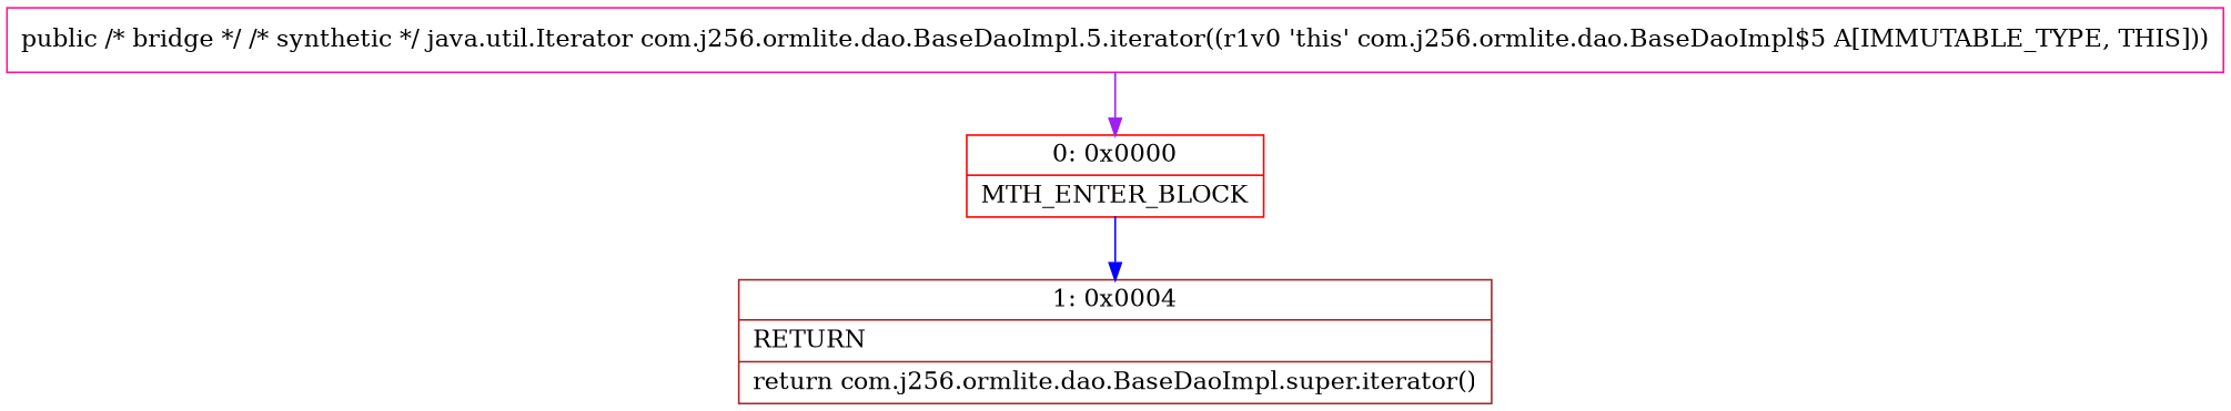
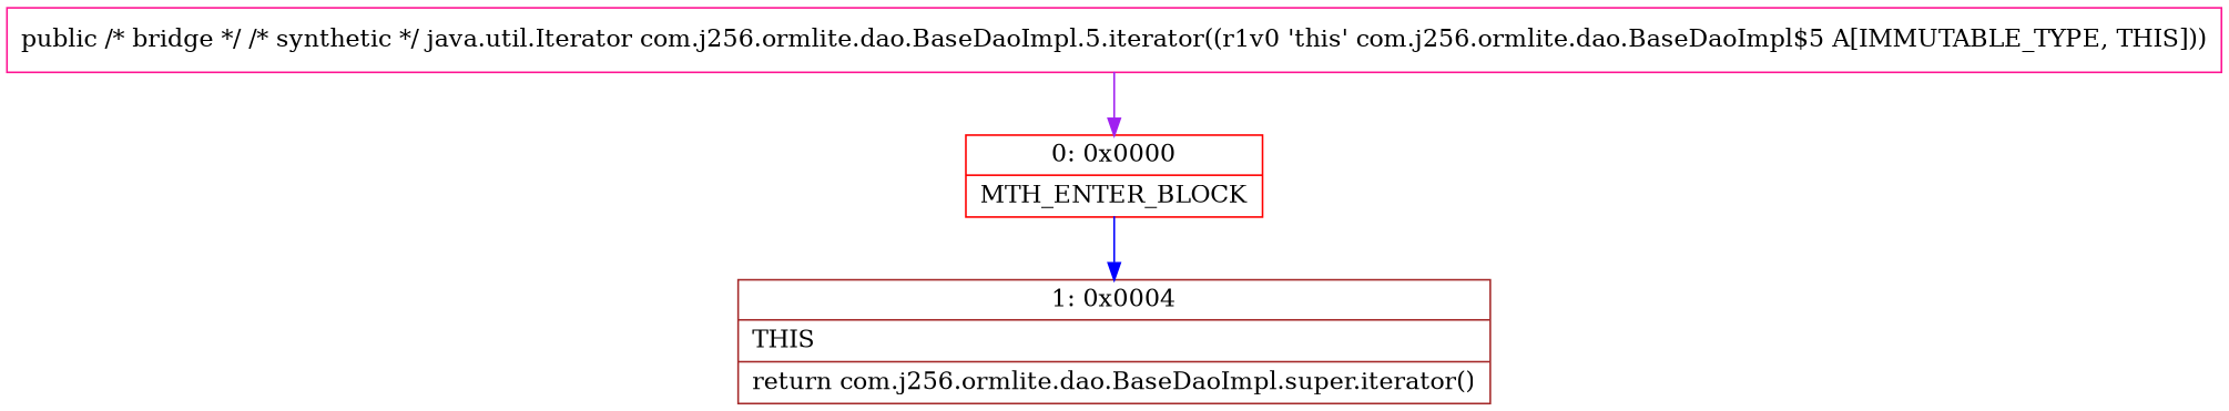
  digraph {
    node [shape=record]
    n1 [label="{0\:\ 0x0000|MTH_ENTER_BLOCK\l}" color=red]
-   n2 [label="{1\:\ 0x0004|RETURN\l|return com.j256.ormlite.dao.BaseDaoImpl.super.iterator()\l}" color=brown]
+   n2 [label="{1\:\ 0x0004|THIS\l|return com.j256.ormlite.dao.BaseDaoImpl.super.iterator()\l}" color=brown]
    n3 [label="{public \/* bridge *\/ \/* synthetic *\/ java.util.Iterator com.j256.ormlite.dao.BaseDaoImpl.5.iterator((r1v0 'this' com.j256.ormlite.dao.BaseDaoImpl$5 A[IMMUTABLE_TYPE, THIS])) }" color=deeppink]
    n1 -> n2 [color=blue]
    n3 -> n1 [color=purple]
  }
